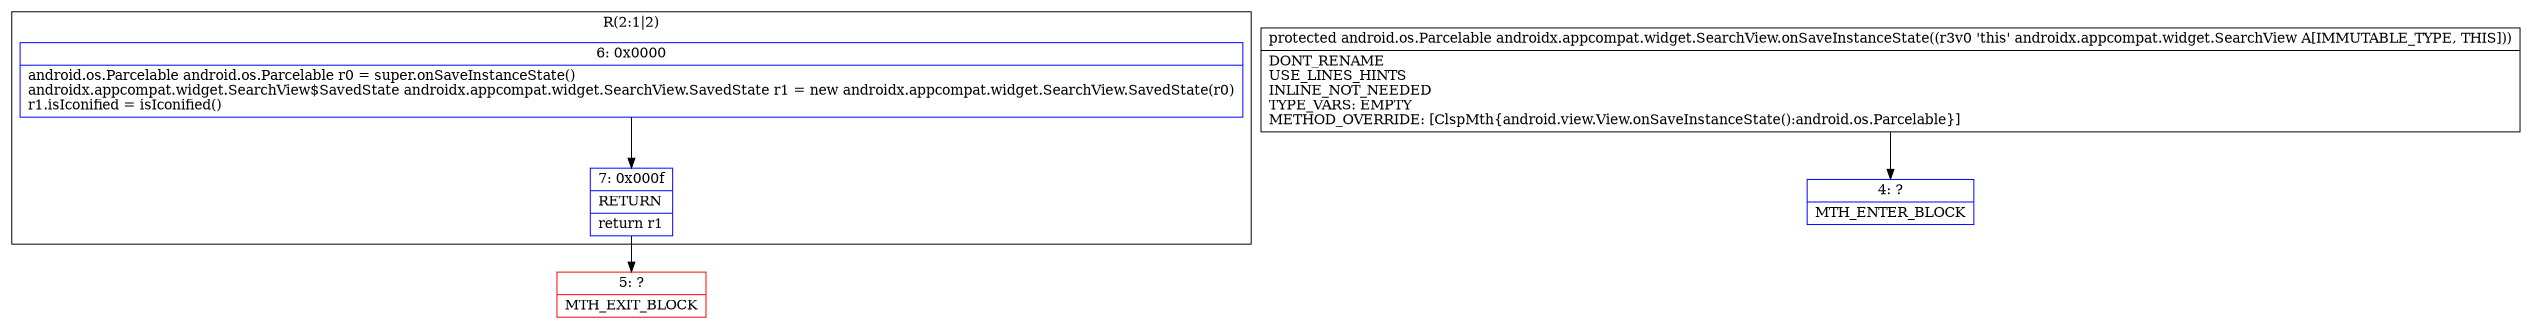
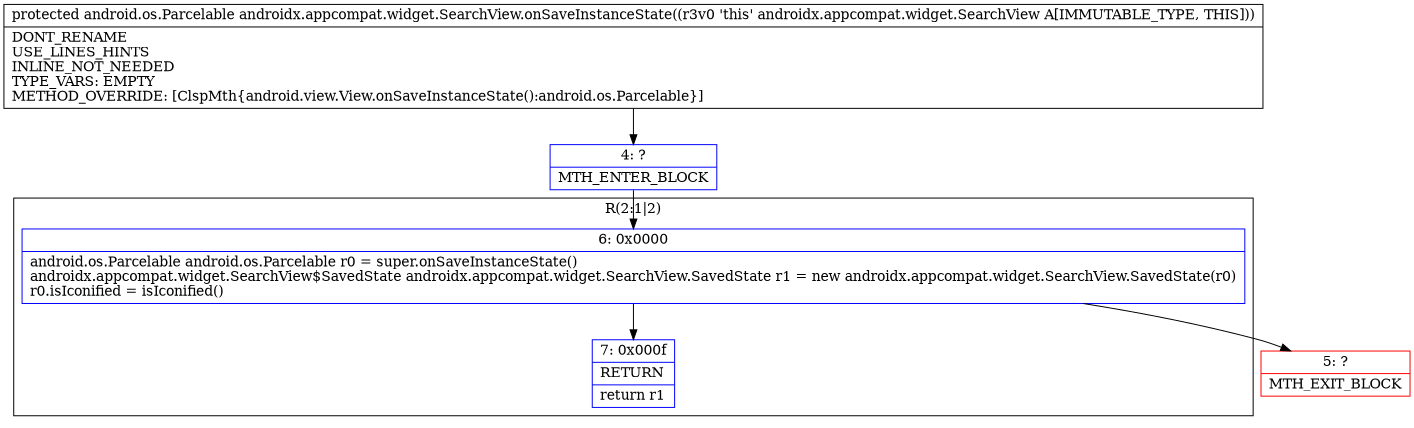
  digraph {
    node [color=blue shape=record]
-   n1 [label="{6\:\ 0x0000|android.os.Parcelable android.os.Parcelable r0 = super.onSaveInstanceState()\landroidx.appcompat.widget.SearchView$SavedState androidx.appcompat.widget.SearchView.SavedState r1 = new androidx.appcompat.widget.SearchView.SavedState(r0)\lr1.isIconified = isIconified()\l}"]
+   n1 [label="{6\:\ 0x0000|android.os.Parcelable android.os.Parcelable r0 = super.onSaveInstanceState()\landroidx.appcompat.widget.SearchView$SavedState androidx.appcompat.widget.SearchView.SavedState r1 = new androidx.appcompat.widget.SearchView.SavedState(r0)\lr0.isIconified = isIconified()\l}"]
    n2 [label="{7\:\ 0x000f|RETURN\l|return r1\l}"]
    n3 [color=red label="{5\:\ ?|MTH_EXIT_BLOCK\l}"]
    n4 [label="{4\:\ ?|MTH_ENTER_BLOCK\l}"]
    n5 [label="{protected android.os.Parcelable androidx.appcompat.widget.SearchView.onSaveInstanceState((r3v0 'this' androidx.appcompat.widget.SearchView A[IMMUTABLE_TYPE, THIS]))  | DONT_RENAME\lUSE_LINES_HINTS\lINLINE_NOT_NEEDED\lTYPE_VARS: EMPTY\lMETHOD_OVERRIDE: [ClspMth\{android.view.View.onSaveInstanceState():android.os.Parcelable\}]\l}" color=""]
    subgraph cluster_1 {
      label="R(2:1|2)"
      n1
      n2
    }
    n1 -> n2
-   n2 -> n3
+   n1 -> n3
+   n4 -> n1
    n5 -> n4
  }
